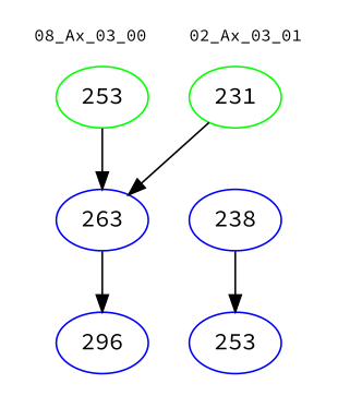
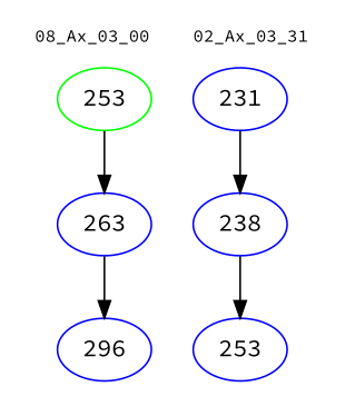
  digraph {
    fontname="Source Code Pro"
    node [color=blue fontname="Source Code Pro"]
    edge [color=black fontname="Source Code Pro"]
    n1 [color=green label=253]
    n2 [label=263]
    n3 [label=296]
-   n4 [color=green label=231]
+   n4 [label=231]
    n5 [label=238]
    n6 [label=253]
    subgraph cluster_1 {
      color=white
      fontsize=10
      label="08_Ax_03_00"
      n1
      n2
      n3
    }
    subgraph cluster_2 {
      color=white
      fontsize=10
-     label="02_Ax_03_01"
+     label="02_Ax_03_31"
      n4
      n5
      n6
    }
    n1 -> n2
    n2 -> n3
-   n4 -> n2
+   n4 -> n5
    n5 -> n6
  }
